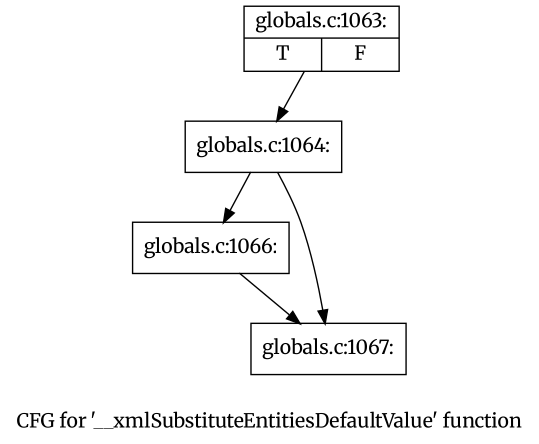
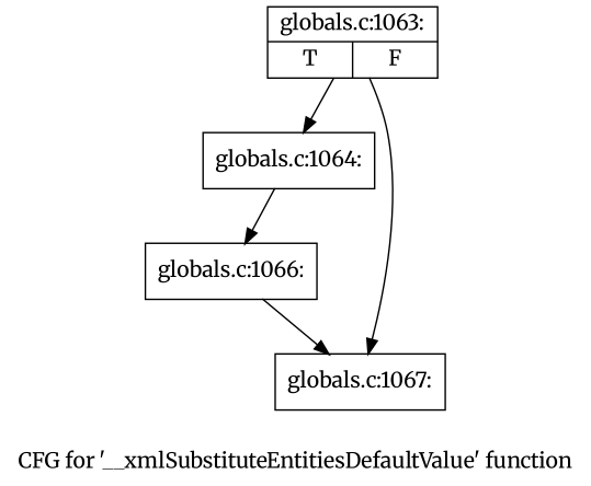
  digraph {
    fontname=Merriweather
    label="CFG for '__xmlSubstituteEntitiesDefaultValue' function"
    node [fontname=Merriweather shape=record]
    edge [fontname=Merriweather]
    n1 [label="{globals.c:1063:|{<s0>T|<s1>F}}"]
    n2 [label="{globals.c:1064:}"]
    n3 [label="{globals.c:1066:}"]
    n4 [label="{globals.c:1067:}"]
    n1 -> n2
    n2 -> n3
-   n2 -> n4
+   n1 -> n4
    n3 -> n4
  }
